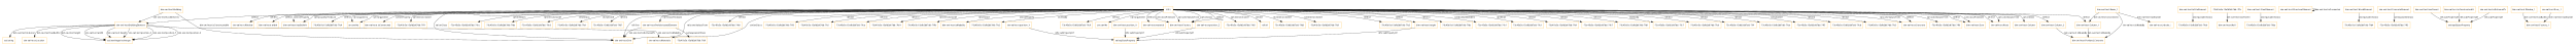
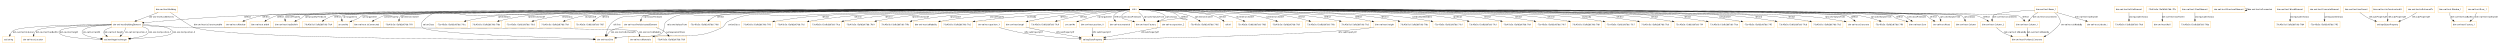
  digraph {
    fontname="Roboto Condensed"
    rankdir=TB
    node [color=orange fontname="Roboto Condensed" shape=rectangle]
    edge [fontname="Roboto Condensed"]
    "bim-owl-test:BuildingElement"
    "bim-owl-test:Location"
    "bim-owl-test:Materials"
    "xsd:nonNegativeInteger"
    "xsd:string"
    "bim-owl-test:InSituElement"
    "-73c45e5e:15afb2d67dd:-7fe6"
    "bim-owl-test:Building"
    "bim-owl-test:Site"
    "-73c45e5e:15afb2d67dd:-7ffc"
    "bim-owl-test:Wall"
    "bim-owl-test:PrefabricatedElement"
    "-73c45e5e:15afb2d67dd:-7fdf"
    "bim-owl-test:SteelElement"
    "-73c45e5e:15afb2d67dd:-7fda"
    "bim-owl-test:StructuralElement"
    "bim-owl-test:WoodElement"
    "-73c45e5e:15afb2d67dd:-7fd4"
    "bim-owl-test:ConcreteElement"
    "-73c45e5e:15afb2d67dd:-7ff2"
    NULL
    "bim-owl-test:Concrete"
    "-73c45e5e:15afb2d67dd:-7ff6"
    "bim-owl-test:Door"
    "bim-owl-test:Wood"
    "bim-owl-test:Column"
    "bim-owl-test:Factory"
    "bim-owl-test:Window"
    "bim-owl-test:width"
    "bim-owl-test:hasBuiltAt"
    "-73c45e5e:15afb2d67dd:-7fc4"
    "urn:swrl#y"
    "bim-owl-test:isConnected"
    "-73c45e5e:15afb2d67dd:-7ff1"
    "-73c45e5e:15afb2d67dd:-7fcc"
    "-73c45e5e:15afb2d67dd:-7fde"
    "-73c45e5e:15afb2d67dd:-7fe3"
    "-73c45e5e:15afb2d67dd:-7fe1"
    "-73c45e5e:15afb2d67dd:-7fd7"
    "bim-owl-test:Column_2"
    "-73c45e5e:15afb2d67dd:-7fe0"
    "-73c45e5e:15afb2d67dd:-7ff3"
    "-73c45e5e:15afb2d67dd:-7fc5"
+   "bim-owl-test:length"
    "-73c45e5e:15afb2d67dd:-7fca"
    "-73c45e5e:15afb2d67dd:-7fe9"
    "-73c45e5e:15afb2d67dd:-7ffb"
    "bim-owl-test:isMadeBy"
    "-73c45e5e:15afb2d67dd:-7fc2"
    "-73c45e5e:15afb2d67dd:-7fc9"
    "urn:swrl#x"
    "bim-owl-test:height"
    "bim-owl-test:material"
    "-73c45e5e:15afb2d67dd:-7fe5"
    "bim-owl-test:Column_1"
    "rdf:nil"
    "-73c45e5e:15afb2d67dd:-7fd3"
    "-73c45e5e:15afb2d67dd:-7fd9"
+   "-73c45e5e:15afb2d67dd:-7ffa"
    "-73c45e5e:15afb2d67dd:-7fc0"
    "-73c45e5e:15afb2d67dd:-7fdc"
    "-73c45e5e:15afb2d67dd:-7fcf"
    "-73c45e5e:15afb2d67dd:-7fc1"
    "-73c45e5e:15afb2d67dd:-7fef"
    "-73c45e5e:15afb2d67dd:-7fe7"
    "-73c45e5e:15afb2d67dd:-7fd1"
    "-73c45e5e:15afb2d67dd:-7fc7"
    "-73c45e5e:15afb2d67dd:-7fc6"
    "-73c45e5e:15afb2d67dd:-7ff4"
    "-73c45e5e:15afb2d67dd:-7fce"
    "-73c45e5e:15afb2d67dd:-7ff5"
    "-73c45e5e:15afb2d67dd:-7fcb"
    "-73c45e5e:15afb2d67dd:-7fc3"
    "bim-owl-test:Portland_Concrete"
    "owl:topDataProperty"
    "bim-owl-test:position_Y"
    "bim-owl-test:hasParent"
    "owl:topObjectProperty"
    "bim-owl-test:position_X"
    "bim-owl-test:Window_1"
    "bim-owl-test:Factory_1"
    "bim-owl-test:Beam_1"
    "bim-owl-test:Jobsite_1"
    "bim-owl-test:isConstructedAt"
    "bim-owl-test:position_Z"
    "bim-owl-test:isDeliveredTo"
    "bim-owl-test:Door_1"
    "bim-owl-test:BuildingElement" -> "bim-owl-test:Location" [label="bim-owl-test:hasBuiltAt"]
    "bim-owl-test:BuildingElement" -> "bim-owl-test:Materials" [label="bim-owl-test:isMadeBy"]
    "bim-owl-test:BuildingElement" -> "xsd:nonNegativeInteger" [label="bim-owl-test:length"]
    "bim-owl-test:BuildingElement" -> "xsd:nonNegativeInteger" [label="bim-owl-test:width"]
    "bim-owl-test:BuildingElement" -> "xsd:nonNegativeInteger" [label="bim-owl-test:height"]
    "bim-owl-test:BuildingElement" -> "xsd:nonNegativeInteger" [label="bim-owl-test:position_Z"]
    "bim-owl-test:BuildingElement" -> "xsd:nonNegativeInteger" [label="bim-owl-test:position_Y"]
    "bim-owl-test:BuildingElement" -> "xsd:nonNegativeInteger" [label="bim-owl-test:position_X"]
    "bim-owl-test:BuildingElement" -> "xsd:string" [label="bim-owl-test:material"]
    "bim-owl-test:InSituElement" -> "-73c45e5e:15afb2d67dd:-7fe6" [label="owl:equivalentClass"]
    "bim-owl-test:Building" -> "bim-owl-test:BuildingElement" [label="bim-owl-test:hasElements"]
    "bim-owl-test:Building" -> "bim-owl-test:Site" [label="bim-owl-test:isConstructedAt"]
    "-73c45e5e:15afb2d67dd:-7ffc" -> "bim-owl-test:Wall" [label="bim-owl-test:hasParent"]
    "bim-owl-test:PrefabricatedElement" -> "bim-owl-test:Site" [label="bim-owl-test:isDeliveredTo"]
    "bim-owl-test:PrefabricatedElement" -> "-73c45e5e:15afb2d67dd:-7fdf" [label="owl:equivalentClass"]
    "bim-owl-test:SteelElement" -> "-73c45e5e:15afb2d67dd:-7fda" [label="owl:equivalentClass"]
    "bim-owl-test:StructuralElement" -> "bim-owl-test:StructuralElement" [label="bim-owl-test:isConnected"]
    "bim-owl-test:WoodElement" -> "-73c45e5e:15afb2d67dd:-7fd4" [label="owl:equivalentClass"]
    "bim-owl-test:ConcreteElement" -> "-73c45e5e:15afb2d67dd:-7ff2" [label="owl:equivalentClass"]
    NULL -> "bim-owl-test:BuildingElement" [label="rdf:first"]
    NULL -> "bim-owl-test:Materials" [label="owl:onClass"]
    NULL -> "bim-owl-test:Site" [label="rdf:first"]
    NULL -> "bim-owl-test:Site" [label="owl:someValuesFrom"]
    NULL -> "bim-owl-test:Site" [label="owl:onClass"]
    NULL -> "bim-owl-test:PrefabricatedElement" [label="swrl:classPredicate"]
    NULL -> "bim-owl-test:Concrete" [label="owl:someValuesFrom"]
    NULL -> "bim-owl-test:Concrete" [label="rdf:first"]
    NULL -> "-73c45e5e:15afb2d67dd:-7ff6" [label="owl:someValuesFrom"]
    NULL -> "bim-owl-test:Door" [label="rdf:first"]
    NULL -> "bim-owl-test:Door" [label="swrl:classPredicate"]
    NULL -> "bim-owl-test:Wood" [label="owl:someValuesFrom"]
    NULL -> "bim-owl-test:Wood" [label="rdf:first"]
    NULL -> "bim-owl-test:Column" [label="owl:onClass"]
    NULL -> "bim-owl-test:Factory" [label="owl:someValuesFrom"]
    NULL -> "bim-owl-test:Factory" [label="owl:onClass"]
    NULL -> "bim-owl-test:Factory" [label="rdf:first"]
    NULL -> "bim-owl-test:Factory" [label="swrl:classPredicate"]
    NULL -> "bim-owl-test:Window" [label="rdf:first"]
    NULL -> "bim-owl-test:width" [label="rdf:first"]
    NULL -> "bim-owl-test:hasBuiltAt" [label="swrl:propertyPredicate"]
    NULL -> "bim-owl-test:hasBuiltAt" [label="owl:onProperty"]
    NULL -> "-73c45e5e:15afb2d67dd:-7fc4" [label="rdf:first"]
    NULL -> "urn:swrl#y" [label="swrl:argument1"]
    NULL -> "urn:swrl#y" [label="swrl:argument2"]
    NULL -> "bim-owl-test:isConnected" [label="owl:onProperty"]
    NULL -> "-73c45e5e:15afb2d67dd:-7ff1" [label="owl:intersectionOf"]
    NULL -> "-73c45e5e:15afb2d67dd:-7fcc" [label="owl:members"]
    NULL -> "-73c45e5e:15afb2d67dd:-7fde" [label="owl:intersectionOf"]
    NULL -> "-73c45e5e:15afb2d67dd:-7fe3" [label="rdf:onClass"]
    NULL -> "-73c45e5e:15afb2d67dd:-7fe1" [label="owl:unionOf"]
    NULL -> "-73c45e5e:15afb2d67dd:-7fd7" [label="rdf:rest"]
    NULL -> "bim-owl-test:Column_2" [label="rdf:first"]
    NULL -> "-73c45e5e:15afb2d67dd:-7fe0" [label="rdf:rest"]
    NULL -> "-73c45e5e:15afb2d67dd:-7ff3" [label="rdf:rest"]
    NULL -> "-73c45e5e:15afb2d67dd:-7fc5" [label="rdf:rest"]
+   NULL -> "bim-owl-test:length" [label="rdf:first"]
    NULL -> "-73c45e5e:15afb2d67dd:-7fca" [label="rdf:rest"]
    NULL -> "-73c45e5e:15afb2d67dd:-7fe9" [label="owl:intersectionOf"]
    NULL -> "-73c45e5e:15afb2d67dd:-7ffb" [label="owl:unionOf"]
    NULL -> "bim-owl-test:isMadeBy" [label="owl:onProperty"]
    NULL -> "-73c45e5e:15afb2d67dd:-7fc2" [label="swrl:body"]
    NULL -> "-73c45e5e:15afb2d67dd:-7fc9" [label="rdf:rest"]
    NULL -> "urn:swrl#x" [label="swrl:argument1"]
    NULL -> "bim-owl-test:height" [label="rdf:first"]
    NULL -> "bim-owl-test:material" [label="rdf:first"]
    NULL -> "-73c45e5e:15afb2d67dd:-7fe5" [label="owl:intersectionOf"]
    NULL -> "bim-owl-test:Column_1" [label="rdf:first"]
    NULL -> "rdf:nil" [label="rdf:rest"]
    NULL -> "-73c45e5e:15afb2d67dd:-7fd3" [label="owl:intersectionOf"]
    NULL -> "-73c45e5e:15afb2d67dd:-7fd9" [label="owl:intersectionOf"]
+   NULL -> "-73c45e5e:15afb2d67dd:-7ffa" [label="rdf:rest"]
    NULL -> "-73c45e5e:15afb2d67dd:-7fc0" [label="rdf:first"]
    NULL -> "-73c45e5e:15afb2d67dd:-7fdc" [label="rdf:rest"]
    NULL -> "-73c45e5e:15afb2d67dd:-7fcf" [label="owl:distinctMembers"]
    NULL -> "-73c45e5e:15afb2d67dd:-7fc1" [label="swrl:head"]
    NULL -> "-73c45e5e:15afb2d67dd:-7fef" [label="rdf:rest"]
    NULL -> "-73c45e5e:15afb2d67dd:-7fe7" [label="rdf:rest"]
    NULL -> "-73c45e5e:15afb2d67dd:-7fd1" [label="rdf:rest"]
    NULL -> "-73c45e5e:15afb2d67dd:-7fc7" [label="swrl:body"]
    NULL -> "-73c45e5e:15afb2d67dd:-7fc6" [label="rdf:first"]
    NULL -> "-73c45e5e:15afb2d67dd:-7ff4" [label="rdf:rest"]
    NULL -> "-73c45e5e:15afb2d67dd:-7fce" [label="rdf:rest"]
    NULL -> "-73c45e5e:15afb2d67dd:-7ff5" [label="owl:unionOf"]
    NULL -> "-73c45e5e:15afb2d67dd:-7fcb" [label="rdf:rest"]
    NULL -> "-73c45e5e:15afb2d67dd:-7fc3" [label="rdf:rest"]
    "bim-owl-test:Column_2" -> "bim-owl-test:Portland_Concrete" [label="bim-owl-test:isMadeBy"]
+   "bim-owl-test:length" -> "owl:topDataProperty" [label="rdfs:subPropertyOf"]
    "bim-owl-test:height" -> "owl:topDataProperty" [label="rdfs:subPropertyOf"]
    "bim-owl-test:Column_1" -> "bim-owl-test:Portland_Concrete" [label="bim-owl-test:isMadeBy"]
    "bim-owl-test:position_Y" -> "owl:topDataProperty" [label="rdfs:subPropertyOf"]
    "bim-owl-test:hasParent" -> "owl:topObjectProperty" [label="rdfs:subPropertyOf"]
    "bim-owl-test:position_X" -> "owl:topDataProperty" [label="rdfs:subPropertyOf"]
    "bim-owl-test:Window_1" -> "bim-owl-test:Factory_1" [label="bim-owl-test:hasBuiltAt"]
+   "bim-owl-test:Beam_1" -> "bim-owl-test:Column_2" [label="bim-owl-test:isConnected"]
    "bim-owl-test:Beam_1" -> "bim-owl-test:Column_1" [label="bim-owl-test:isConnected"]
    "bim-owl-test:Beam_1" -> "bim-owl-test:Portland_Concrete" [label="bim-owl-test:isMadeBy"]
    "bim-owl-test:Beam_1" -> "bim-owl-test:Jobsite_1" [label="bim-owl-test:hasBuiltAt"]
    "bim-owl-test:isConstructedAt" -> "owl:topObjectProperty" [label="rdfs:subPropertyOf"]
    "bim-owl-test:position_Z" -> "owl:topDataProperty" [label="rdfs:subPropertyOf"]
    "bim-owl-test:isDeliveredTo" -> "owl:topObjectProperty" [label="rdfs:subPropertyOf"]
    "bim-owl-test:Door_1" -> "bim-owl-test:Factory_1" [label="bim-owl-test:hasBuiltAt"]
  }
